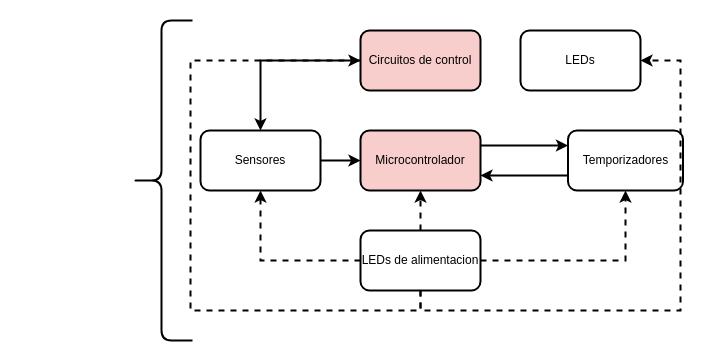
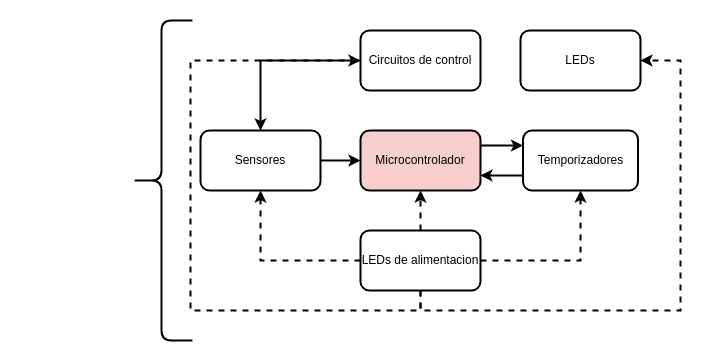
  <mxCell id="0" />
  <mxCell id="1" parent="0" />
  <mxCell id="2" value="LEDs" style="rounded=1;whiteSpace=wrap;html=1;strokeColor=#000000;strokeWidth=2;" vertex="1" parent="1"><mxGeometry x="520" y="30" width="120" height="60" as="geometry" /></mxCell>
  <mxCell id="3" style="edgeStyle=orthogonalEdgeStyle;curved=1;rounded=0;orthogonalLoop=1;jettySize=auto;html=1;exitX=0;exitY=0.75;exitDx=0;exitDy=0;entryX=1;entryY=0.75;entryDx=0;entryDy=0;strokeColor=#000000;strokeWidth=2;" edge="1" parent="1" source="4" target="8"><mxGeometry relative="1" as="geometry" /></mxCell>
- <mxCell id="4" value="Temporizadores" style="rounded=1;whiteSpace=wrap;html=1;strokeColor=#000000;strokeWidth=2;" vertex="1" parent="1"><mxGeometry x="567.5" y="130" width="115" height="60" as="geometry" /></mxCell>
+ <mxCell id="4" value="Temporizadores" style="rounded=1;whiteSpace=wrap;html=1;strokeColor=#000000;strokeWidth=2;" vertex="1" parent="1"><mxGeometry x="522.5" y="130" width="115" height="60" as="geometry" /></mxCell>
  <mxCell id="5" style="edgeStyle=orthogonalEdgeStyle;rounded=0;orthogonalLoop=1;jettySize=auto;html=1;entryX=0;entryY=0.5;entryDx=0;entryDy=0;strokeColor=#000000;strokeWidth=2;" edge="1" parent="1" source="6" target="8"><mxGeometry relative="1" as="geometry" /></mxCell>
  <mxCell id="6" value="Sensores" style="rounded=1;whiteSpace=wrap;html=1;strokeColor=#000000;strokeWidth=2;" vertex="1" parent="1"><mxGeometry x="200" y="130" width="120" height="60" as="geometry" /></mxCell>
  <mxCell id="7" style="edgeStyle=orthogonalEdgeStyle;curved=1;rounded=0;orthogonalLoop=1;jettySize=auto;html=1;exitX=1;exitY=0.25;exitDx=0;exitDy=0;entryX=0;entryY=0.25;entryDx=0;entryDy=0;strokeColor=#000000;strokeWidth=2;" edge="1" parent="1" source="8" target="4"><mxGeometry relative="1" as="geometry" /></mxCell>
  <mxCell id="8" value="Microcontrolador" style="rounded=1;whiteSpace=wrap;html=1;strokeColor=#000000;strokeWidth=2;fillColor=#f8cecc;" vertex="1" parent="1"><mxGeometry x="360" y="130" width="120" height="60" as="geometry" /></mxCell>
  <mxCell id="9" value="" style="edgeStyle=orthogonalEdgeStyle;rounded=0;orthogonalLoop=1;jettySize=auto;html=1;strokeColor=#000000;strokeWidth=2;" edge="1" parent="1" source="10" target="6"><mxGeometry relative="1" as="geometry" /></mxCell>
- <mxCell id="10" value="Circuitos de control" style="rounded=1;whiteSpace=wrap;html=1;strokeColor=#000000;strokeWidth=2;fillColor=#f8cecc;" vertex="1" parent="1"><mxGeometry x="360" y="30" width="120" height="60" as="geometry" /></mxCell>
+ <mxCell id="10" value="Circuitos de control" style="rounded=1;whiteSpace=wrap;html=1;strokeColor=#000000;strokeWidth=2;" vertex="1" parent="1"><mxGeometry x="360" y="30" width="120" height="60" as="geometry" /></mxCell>
  <mxCell id="11" style="edgeStyle=orthogonalEdgeStyle;rounded=0;orthogonalLoop=1;jettySize=auto;html=1;exitX=0.5;exitY=0;exitDx=0;exitDy=0;entryX=0.5;entryY=1;entryDx=0;entryDy=0;strokeColor=#000000;strokeWidth=2;dashed=1;" edge="1" parent="1" source="16" target="8"><mxGeometry relative="1" as="geometry" /></mxCell>
  <mxCell id="12" style="edgeStyle=orthogonalEdgeStyle;rounded=0;orthogonalLoop=1;jettySize=auto;html=1;exitX=1;exitY=0.5;exitDx=0;exitDy=0;entryX=0.5;entryY=1;entryDx=0;entryDy=0;strokeColor=#000000;strokeWidth=2;dashed=1;" edge="1" parent="1" source="16" target="4"><mxGeometry relative="1" as="geometry" /></mxCell>
  <mxCell id="13" style="edgeStyle=orthogonalEdgeStyle;rounded=0;orthogonalLoop=1;jettySize=auto;html=1;entryX=1;entryY=0.5;entryDx=0;entryDy=0;strokeColor=#000000;strokeWidth=2;dashed=1;" edge="1" parent="1" target="2"><mxGeometry relative="1" as="geometry"><mxPoint x="420" y="290" as="sourcePoint" /><Array as="points"><mxPoint x="420" y="310" /><mxPoint x="680" y="310" /><mxPoint x="680" y="60" /></Array></mxGeometry></mxCell>
  <mxCell id="14" style="edgeStyle=orthogonalEdgeStyle;rounded=0;orthogonalLoop=1;jettySize=auto;html=1;exitX=0;exitY=0.5;exitDx=0;exitDy=0;entryX=0.5;entryY=1;entryDx=0;entryDy=0;strokeColor=#000000;strokeWidth=2;dashed=1;" edge="1" parent="1" source="16" target="6"><mxGeometry relative="1" as="geometry" /></mxCell>
  <mxCell id="15" style="edgeStyle=orthogonalEdgeStyle;rounded=0;orthogonalLoop=1;jettySize=auto;html=1;entryX=0;entryY=0.5;entryDx=0;entryDy=0;exitX=0.5;exitY=1;exitDx=0;exitDy=0;strokeColor=#000000;strokeWidth=2;dashed=1;" edge="1" parent="1" source="16" target="10"><mxGeometry relative="1" as="geometry"><Array as="points"><mxPoint x="420" y="310" /><mxPoint x="190" y="310" /><mxPoint x="190" y="60" /></Array></mxGeometry></mxCell>
  <mxCell id="16" value="LEDs de alimentacion" style="rounded=1;whiteSpace=wrap;html=1;strokeColor=#000000;strokeWidth=2;" vertex="1" parent="1"><mxGeometry x="360" y="230" width="120" height="60" as="geometry" /></mxCell>
  <mxCell id="17" value="" style="shape=image;html=1;verticalAlign=top;verticalLabelPosition=bottom;labelBackgroundColor=#ffffff;imageAspect=0;aspect=fixed;image=https://cdn2.iconfinder.com/data/icons/crystalproject/128x128/apps/daemons.png" vertex="1" parent="1"><mxGeometry x="20" y="96" width="128" height="128" as="geometry" /></mxCell>
  <mxCell id="18" value="" style="shape=curlyBracket;whiteSpace=wrap;html=1;rounded=1;labelPosition=left;verticalLabelPosition=middle;align=right;verticalAlign=middle;strokeColor=#000000;strokeWidth=2;" vertex="1" parent="1"><mxGeometry x="130" y="20" width="62" height="320" as="geometry" /></mxCell>
